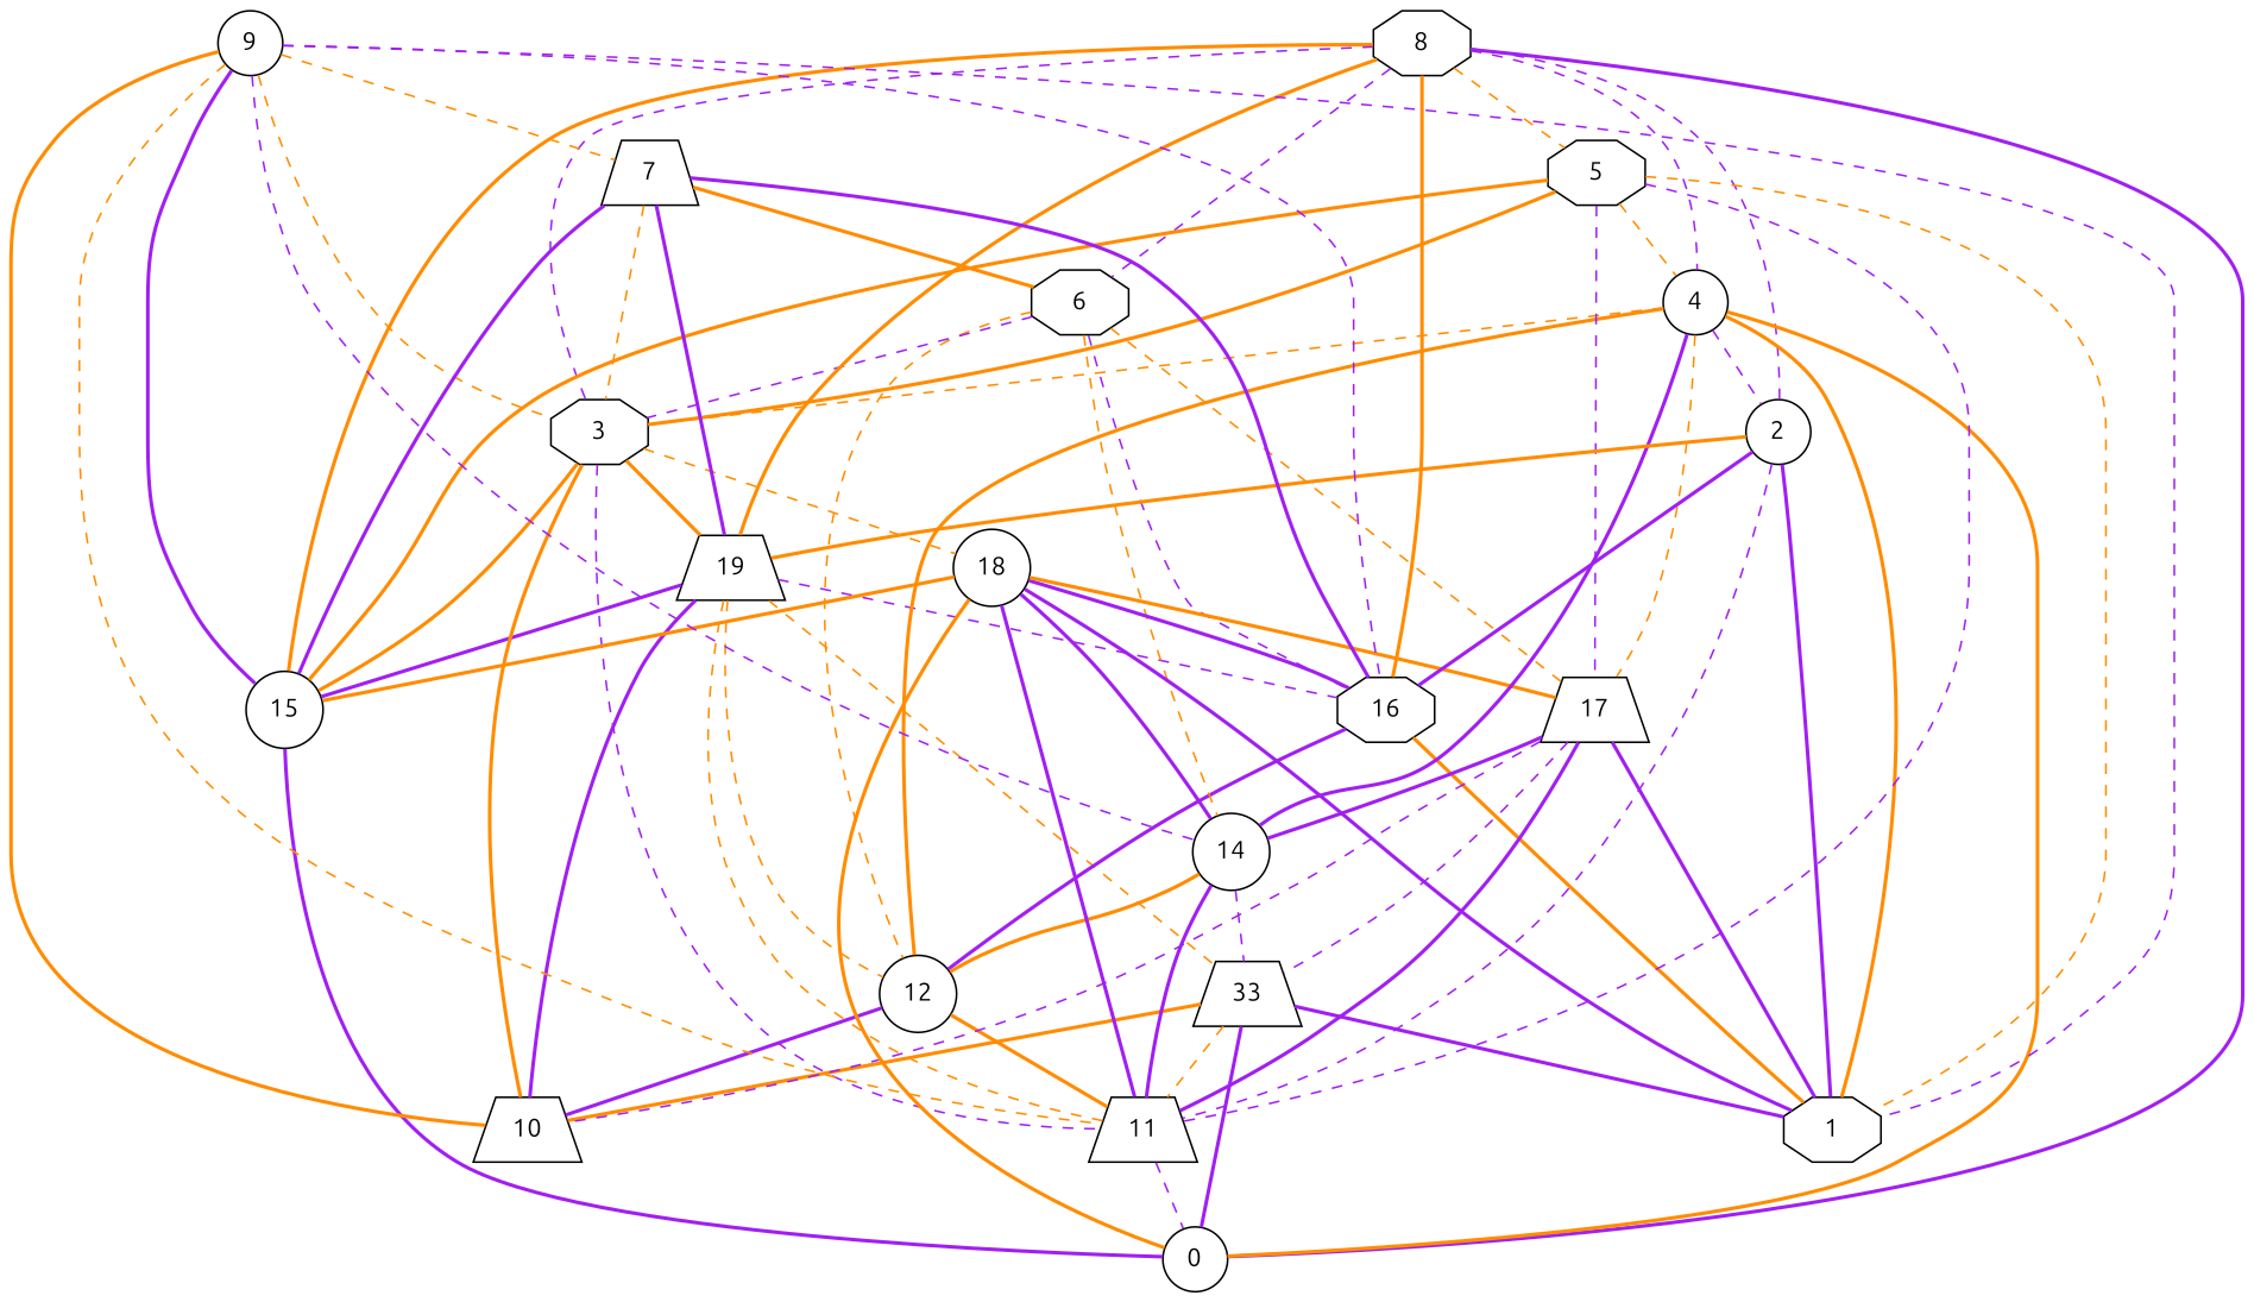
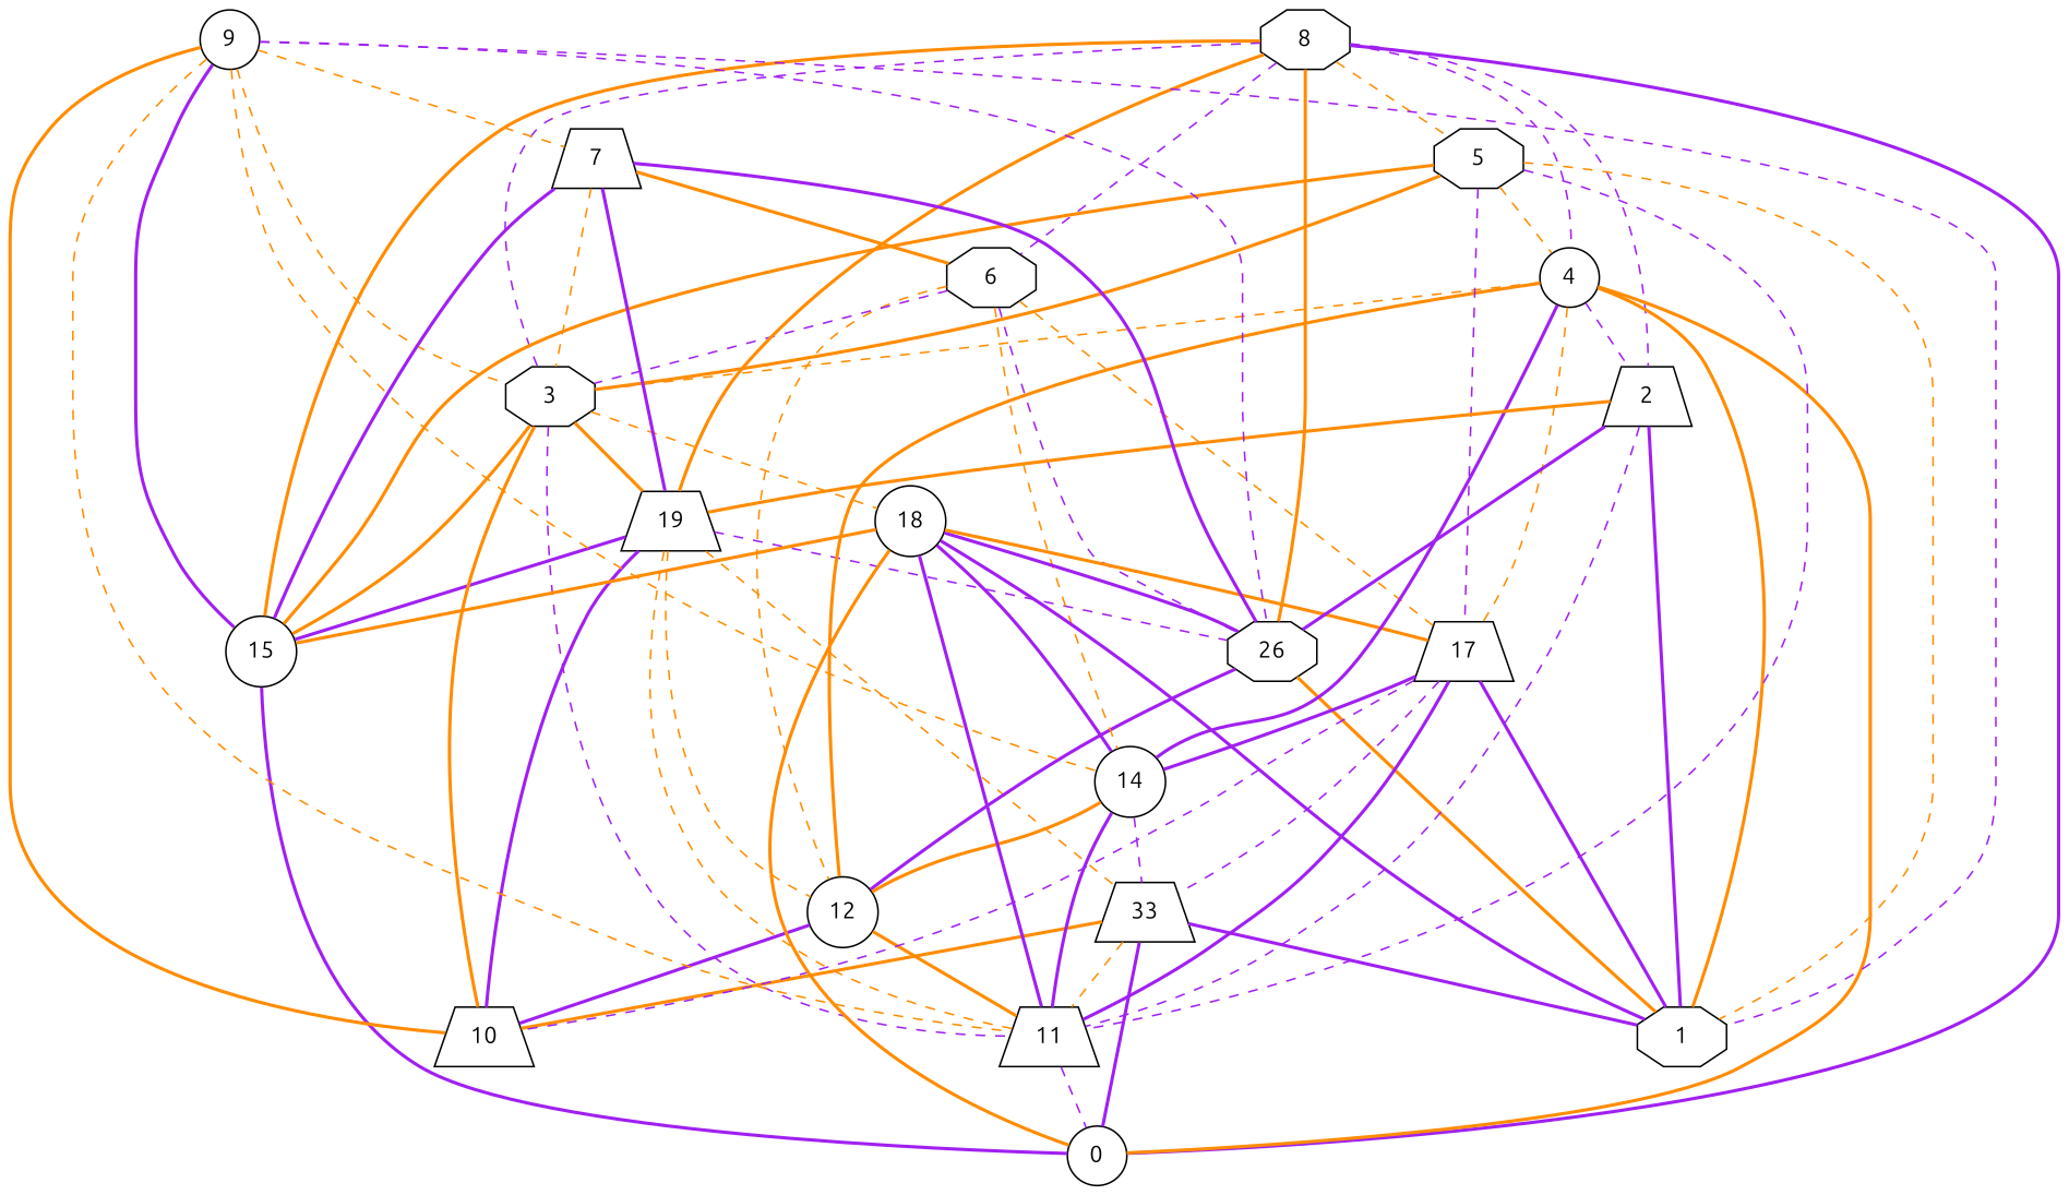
  digraph {
    fontname=Ubuntu
    node [fontname=Ubuntu shape=circle]
    edge [color=purple dir=none fontname=Ubuntu style=bold]
    12
    10 [shape=trapezium]
    11 [shape=trapezium]
    0
    19 [shape=trapezium]
-   16 [shape=octagon]
+   16 [shape=octagon label=26]
    n7 [label=33 shape=trapezium]
    15
    1 [shape=octagon]
    6 [shape=octagon]
    17 [shape=trapezium]
    3 [shape=octagon]
    14
    18
    8 [shape=octagon]
    4
    5 [shape=octagon]
-   2
+   2 [shape=trapezium]
    9
    7 [shape=trapezium]
    subgraph sub_1 {
      12
      10
      11
      0
      19
      16
      n7
      15
      1
      6
      17
      3
      14
      18
      8
      4
      5
      2
      9
      7
    }
    12 -> 10
    12 -> 11 [color=darkorange]
    11 -> 0 [style=dashed]
    19 -> 12 [color=darkorange style=dashed]
    19 -> 10
    19 -> 11 [color=darkorange style=dashed]
    19 -> 16 [style=dashed]
    19 -> n7 [color=darkorange style=dashed]
    19 -> 15
    16 -> 12
    16 -> 1 [color=darkorange]
    n7 -> 10 [color=darkorange]
    n7 -> 11 [color=darkorange style=dashed]
    n7 -> 0
    n7 -> 1
    15 -> 0
    6 -> 12 [color=darkorange style=dashed]
    6 -> 16 [style=dashed]
    6 -> 17 [color=darkorange style=dashed]
    6 -> 3 [style=dashed]
    6 -> 14 [color=darkorange style=dashed]
    17 -> 10 [style=dashed]
    17 -> 11
    17 -> n7 [style=dashed]
    17 -> 1
    17 -> 14
    3 -> 10 [color=darkorange]
    3 -> 11 [style=dashed]
    3 -> 19 [color=darkorange]
    3 -> 15 [color=darkorange]
    3 -> 18 [color=darkorange style=dashed]
    14 -> 12 [color=darkorange]
    14 -> 11
    14 -> n7 [style=dashed]
    18 -> 11
    18 -> 0 [color=darkorange]
    18 -> 16
    18 -> 15 [color=darkorange]
    18 -> 1
    18 -> 17 [color=darkorange]
    18 -> 14
    8 -> 0
    8 -> 19 [color=darkorange]
    8 -> 16 [color=darkorange]
    8 -> 15 [color=darkorange]
    8 -> 6 [style=dashed]
    8 -> 3 [style=dashed]
    8 -> 4 [style=dashed]
    8 -> 5 [color=darkorange style=dashed]
    8 -> 2 [style=dashed]
    4 -> 12 [color=darkorange]
    4 -> 0 [color=darkorange]
    4 -> 1 [color=darkorange]
    4 -> 17 [color=darkorange style=dashed]
    4 -> 3 [color=darkorange style=dashed]
    4 -> 14
    4 -> 2 [style=dashed]
    5 -> 11 [style=dashed]
    5 -> 15 [color=darkorange]
    5 -> 1 [color=darkorange style=dashed]
    5 -> 17 [style=dashed]
    5 -> 3 [color=darkorange]
    5 -> 4 [color=darkorange style=dashed]
    2 -> 11 [style=dashed]
    2 -> 19 [color=darkorange]
    2 -> 16
    2 -> 1
    9 -> 10 [color=darkorange]
    9 -> 11 [color=darkorange style=dashed]
    9 -> 16 [style=dashed]
    9 -> 15
    9 -> 1 [style=dashed]
    9 -> 3 [color=darkorange style=dashed]
-   9 -> 14 [style=dashed]
+   9 -> 14 [color=darkorange style=dashed]
    9 -> 7 [color=darkorange style=dashed]
    7 -> 19
    7 -> 16
    7 -> 15
    7 -> 6 [color=darkorange]
    7 -> 3 [color=darkorange style=dashed]
  }
